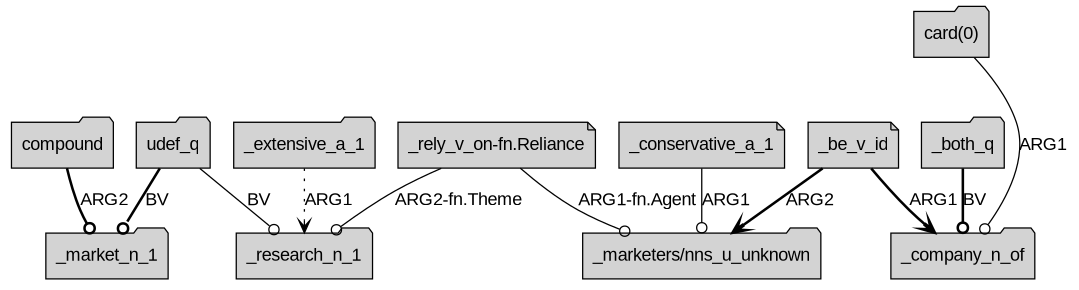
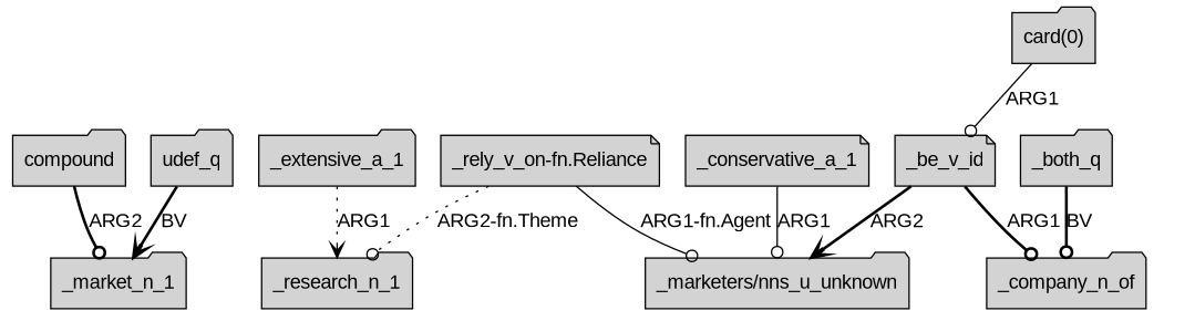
  digraph {
    fontname="Liberation Sans"
    node [fontname="Liberation Sans" shape=folder style=filled]
    edge [arrowhead=odot fontname="Liberation Sans" style=bold]
    compound
    _market_n_1
    _both_q
    _company_n_of
    _be_v_id [shape=note]
    "_marketers/nns_u_unknown"
    udef_q
    _research_n_1
    "_rely_v_on-fn.Reliance" [shape=note]
    _extensive_a_1
    _conservative_a_1 [shape=note]
    n12 [label="card(0)"]
    compound -> _market_n_1 [label=ARG2]
    _both_q -> _company_n_of [label=BV]
-   _be_v_id -> _company_n_of [arrowhead=vee label=ARG1]
+   _be_v_id -> _company_n_of [label=ARG1]
    _be_v_id -> "_marketers/nns_u_unknown" [arrowhead=vee label=ARG2]
-   udef_q -> _market_n_1 [label=BV]
-   udef_q -> _research_n_1 [label=BV style=solid]
+   udef_q -> _market_n_1 [arrowhead=vee label=BV]
    "_rely_v_on-fn.Reliance" -> "_marketers/nns_u_unknown" [label="ARG1-fn.Agent" style=solid]
-   "_rely_v_on-fn.Reliance" -> _research_n_1 [label="ARG2-fn.Theme" style=solid]
+   "_rely_v_on-fn.Reliance" -> _research_n_1 [label="ARG2-fn.Theme" style=dotted]
    _extensive_a_1 -> _research_n_1 [arrowhead=vee label=ARG1 style=dotted]
    _conservative_a_1 -> "_marketers/nns_u_unknown" [label=ARG1 style=solid]
-   n12 -> _company_n_of [label=ARG1 style=solid]
+   n12 -> _be_v_id [label=ARG1 style=solid]
  }
